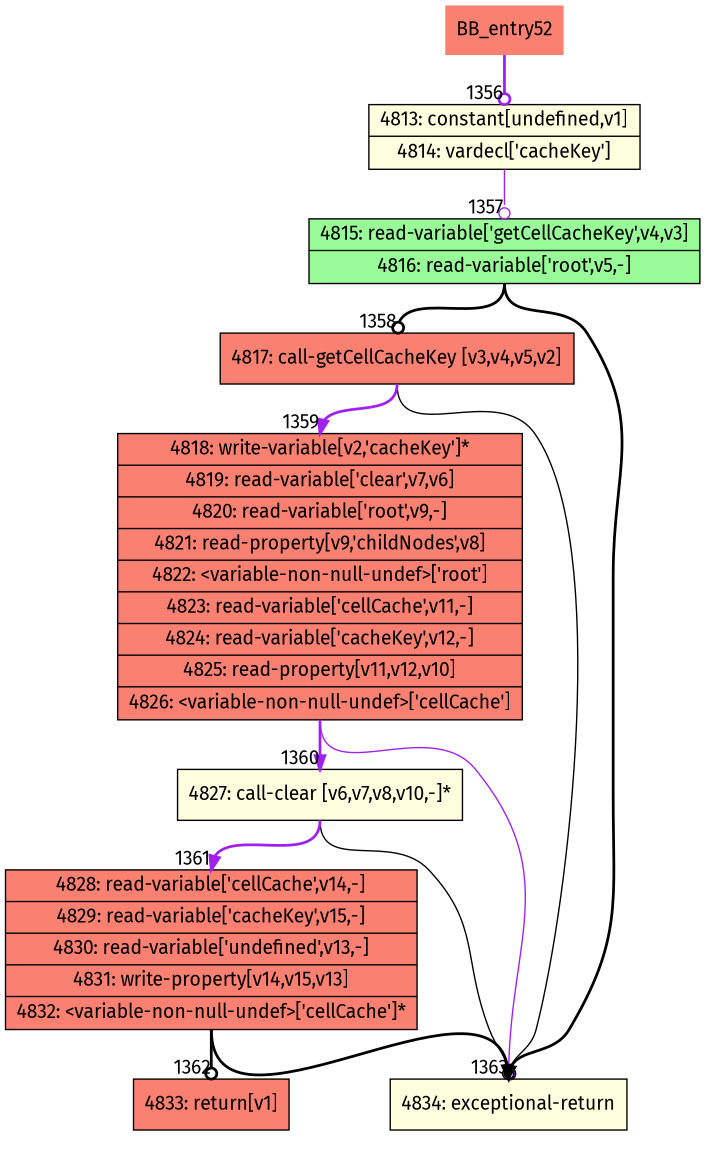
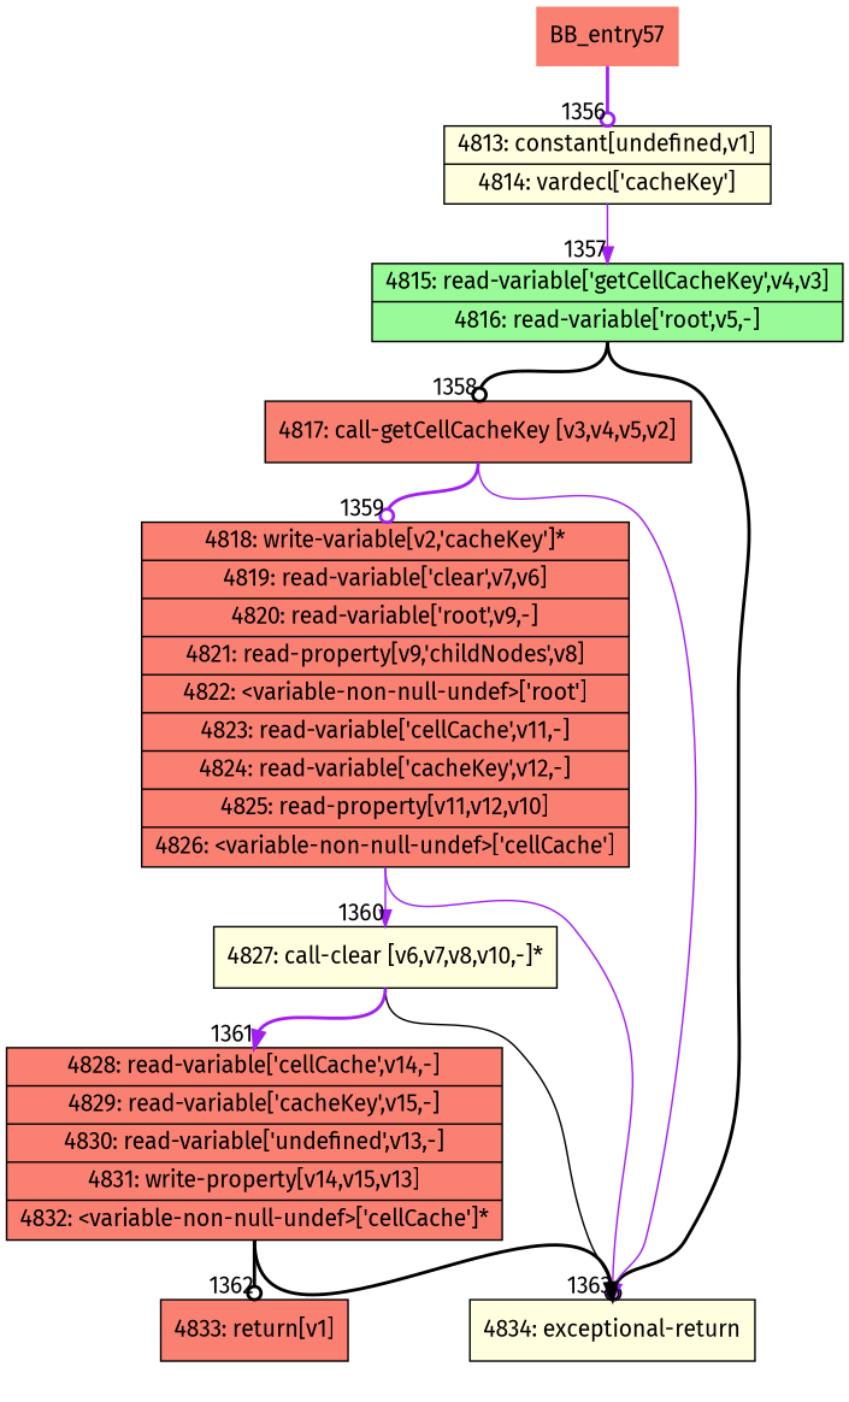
  digraph {
    fontname="Fira Sans"
    rankdir=TD
    node [fillcolor=salmon fontname="Fira Sans" shape=record style=filled]
    edge [arrowhead=odot color=purple fontname="Fira Sans" headport=n style=bold tailport=s]
-   BB_entry52 [shape=none]
+   BB_entry52 [shape=none label=BB_entry57]
    n2 [fillcolor=lightyellow label="{4813: constant[undefined,v1]|4814: vardecl['cacheKey']}"]
    n3 [fillcolor=palegreen label="{4815: read-variable['getCellCacheKey',v4,v3]|4816: read-variable['root',v5,-]}"]
    n4 [label="{4817: call-getCellCacheKey [v3,v4,v5,v2]}"]
    n5 [fillcolor=lightyellow label="{4834: exceptional-return}"]
    n6 [label="{4818: write-variable[v2,'cacheKey']*|4819: read-variable['clear',v7,v6]|4820: read-variable['root',v9,-]|4821: read-property[v9,'childNodes',v8]|4822: \<variable-non-null-undef\>['root']|4823: read-variable['cellCache',v11,-]|4824: read-variable['cacheKey',v12,-]|4825: read-property[v11,v12,v10]|4826: \<variable-non-null-undef\>['cellCache']}"]
    n7 [fillcolor=lightyellow label="{4827: call-clear [v6,v7,v8,v10,-]*}"]
    n8 [label="{4828: read-variable['cellCache',v14,-]|4829: read-variable['cacheKey',v15,-]|4830: read-variable['undefined',v13,-]|4831: write-property[v14,v15,v13]|4832: \<variable-non-null-undef\>['cellCache']*}"]
    n9 [label="{4833: return[v1]}"]
    BB_entry52 -> n2 [headlabel="    1356"]
-   n2 -> n3 [headlabel="      1357" style=solid]
+   n2 -> n3 [arrowhead=normal headlabel="      1357" style=solid]
    n3 -> n4 [color=black headlabel="      1358"]
    n3 -> n5 [color=black headlabel="      1363"]
-   n4 -> n5 [arrowhead=normal color=black style=solid]
-   n4 -> n6 [arrowhead=normal headlabel="      1359"]
+   n4 -> n5 [arrowhead=normal style=solid]
+   n4 -> n6 [headlabel="      1359"]
    n6 -> n5 [style=solid]
-   n6 -> n7 [arrowhead=normal headlabel="      1360"]
+   n6 -> n7 [arrowhead=normal headlabel="      1360" style=solid]
    n7 -> n5 [color=black style=solid]
    n7 -> n8 [arrowhead=normal headlabel="      1361"]
    n8 -> n5 [arrowhead=normal color=black]
    n8 -> n9 [color=black headlabel="      1362"]
  }
